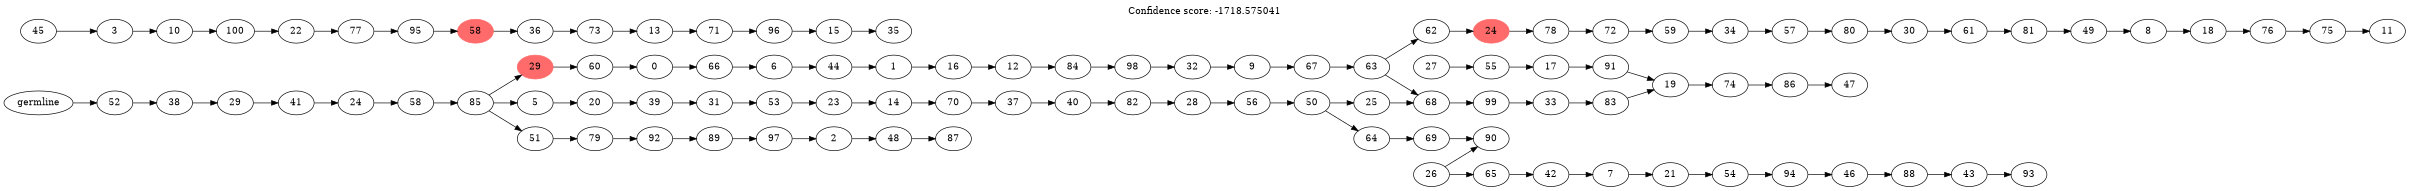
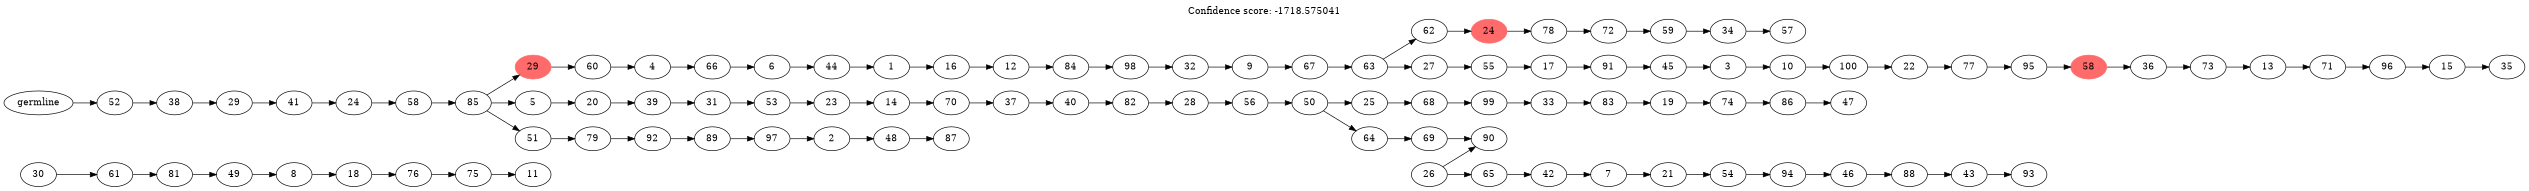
  digraph {
    label="Confidence score: -1718.575041"
    labelloc=t
    rankdir=LR
    n1 [label=75]
    n2 [label=11]
    n3 [label=76]
    n4 [label=18]
    n5 [label=8]
    n6 [label=49]
    n7 [label=81]
    n8 [label=61]
    n9 [label=30]
-   n10 [label=80]
    n11 [label=57]
    n12 [label=34]
    n13 [label=59]
    n14 [label=72]
    n15 [label=78]
    n16 [color=indianred1 label=24 style=filled]
    n17 [label=62]
    n18 [label=15]
    n19 [label=35]
    n20 [label=96]
    n21 [label=71]
    n22 [label=13]
    n23 [label=73]
    n24 [label=36]
    n25 [color=indianred1 label=58 style=filled]
    n26 [label=95]
    n27 [label=77]
    n28 [label=22]
    n29 [label=100]
    n30 [label=10]
    n31 [label=3]
    n32 [label=45]
    n33 [label=91]
    n34 [label=17]
    n35 [label=55]
    n36 [label=27]
    n37 [label=63]
    n38 [label=67]
    n39 [label=9]
    n40 [label=32]
    n41 [label=98]
    n42 [label=84]
    n43 [label=12]
    n44 [label=16]
    n45 [label=1]
    n46 [label=44]
    n47 [label=6]
    n48 [label=66]
-   n49 [label=0]
+   n49 [label=4]
    n50 [label=60]
    n51 [color=indianred1 label=29 style=filled]
    n52 [label=86]
    n53 [label=47]
    n54 [label=74]
    n55 [label=19]
    n56 [label=83]
    n57 [label=33]
    n58 [label=99]
    n59 [label=68]
    n60 [label=25]
    n61 [label=43]
    n62 [label=93]
    n63 [label=88]
    n64 [label=46]
    n65 [label=94]
    n66 [label=54]
    n67 [label=21]
    n68 [label=7]
    n69 [label=42]
    n70 [label=65]
    n71 [label=26]
    n72 [label=90]
    n73 [label=69]
    n74 [label=64]
    n75 [label=50]
    n76 [label=56]
    n77 [label=28]
    n78 [label=82]
    n79 [label=40]
    n80 [label=37]
    n81 [label=70]
    n82 [label=14]
    n83 [label=23]
    n84 [label=53]
    n85 [label=31]
    n86 [label=39]
    n87 [label=20]
    n88 [label=5]
    n89 [label=48]
    n90 [label=87]
    n91 [label=2]
    n92 [label=97]
    n93 [label=89]
    n94 [label=92]
    n95 [label=79]
    n96 [label=51]
    n97 [label=85]
    n98 [label=58]
    n99 [label=24]
    n100 [label=41]
    n101 [label=29]
    n102 [label=38]
    n103 [label=52]
    n104 [label=germline]
    n1 -> n2
    n3 -> n1
    n4 -> n3
    n5 -> n4
    n6 -> n5
    n7 -> n6
    n8 -> n7
    n9 -> n8
-   n10 -> n9
-   n11 -> n10
    n12 -> n11
    n13 -> n12
    n14 -> n13
    n15 -> n14
    n16 -> n15
    n17 -> n16
    n18 -> n19
    n20 -> n18
    n21 -> n20
    n22 -> n21
    n23 -> n22
    n24 -> n23
    n25 -> n24
    n26 -> n25
    n27 -> n26
    n28 -> n27
    n29 -> n28
    n30 -> n29
    n31 -> n30
    n32 -> n31
-   n33 -> n55
+   n33 -> n32
    n34 -> n33
    n35 -> n34
    n36 -> n35
    n37 -> n17
-   n37 -> n59
+   n37 -> n36
    n38 -> n37
    n39 -> n38
    n40 -> n39
    n41 -> n40
    n42 -> n41
    n43 -> n42
    n44 -> n43
    n45 -> n44
    n46 -> n45
    n47 -> n46
    n48 -> n47
    n49 -> n48
    n50 -> n49
    n51 -> n50
    n52 -> n53
    n54 -> n52
    n55 -> n54
    n56 -> n55
    n57 -> n56
    n58 -> n57
    n59 -> n58
    n60 -> n59
    n61 -> n62
    n63 -> n61
    n64 -> n63
    n65 -> n64
    n66 -> n65
    n67 -> n66
    n68 -> n67
    n69 -> n68
    n70 -> n69
    n71 -> n70
    n71 -> n72
    n73 -> n72
    n74 -> n73
    n75 -> n60
    n75 -> n74
    n76 -> n75
    n77 -> n76
    n78 -> n77
    n79 -> n78
    n80 -> n79
    n81 -> n80
    n82 -> n81
    n83 -> n82
    n84 -> n83
    n85 -> n84
    n86 -> n85
    n87 -> n86
    n88 -> n87
    n89 -> n90
    n91 -> n89
    n92 -> n91
    n93 -> n92
    n94 -> n93
    n95 -> n94
    n96 -> n95
    n97 -> n51
    n97 -> n88
    n97 -> n96
    n98 -> n97
    n99 -> n98
    n100 -> n99
    n101 -> n100
    n102 -> n101
    n103 -> n102
    n104 -> n103
  }
